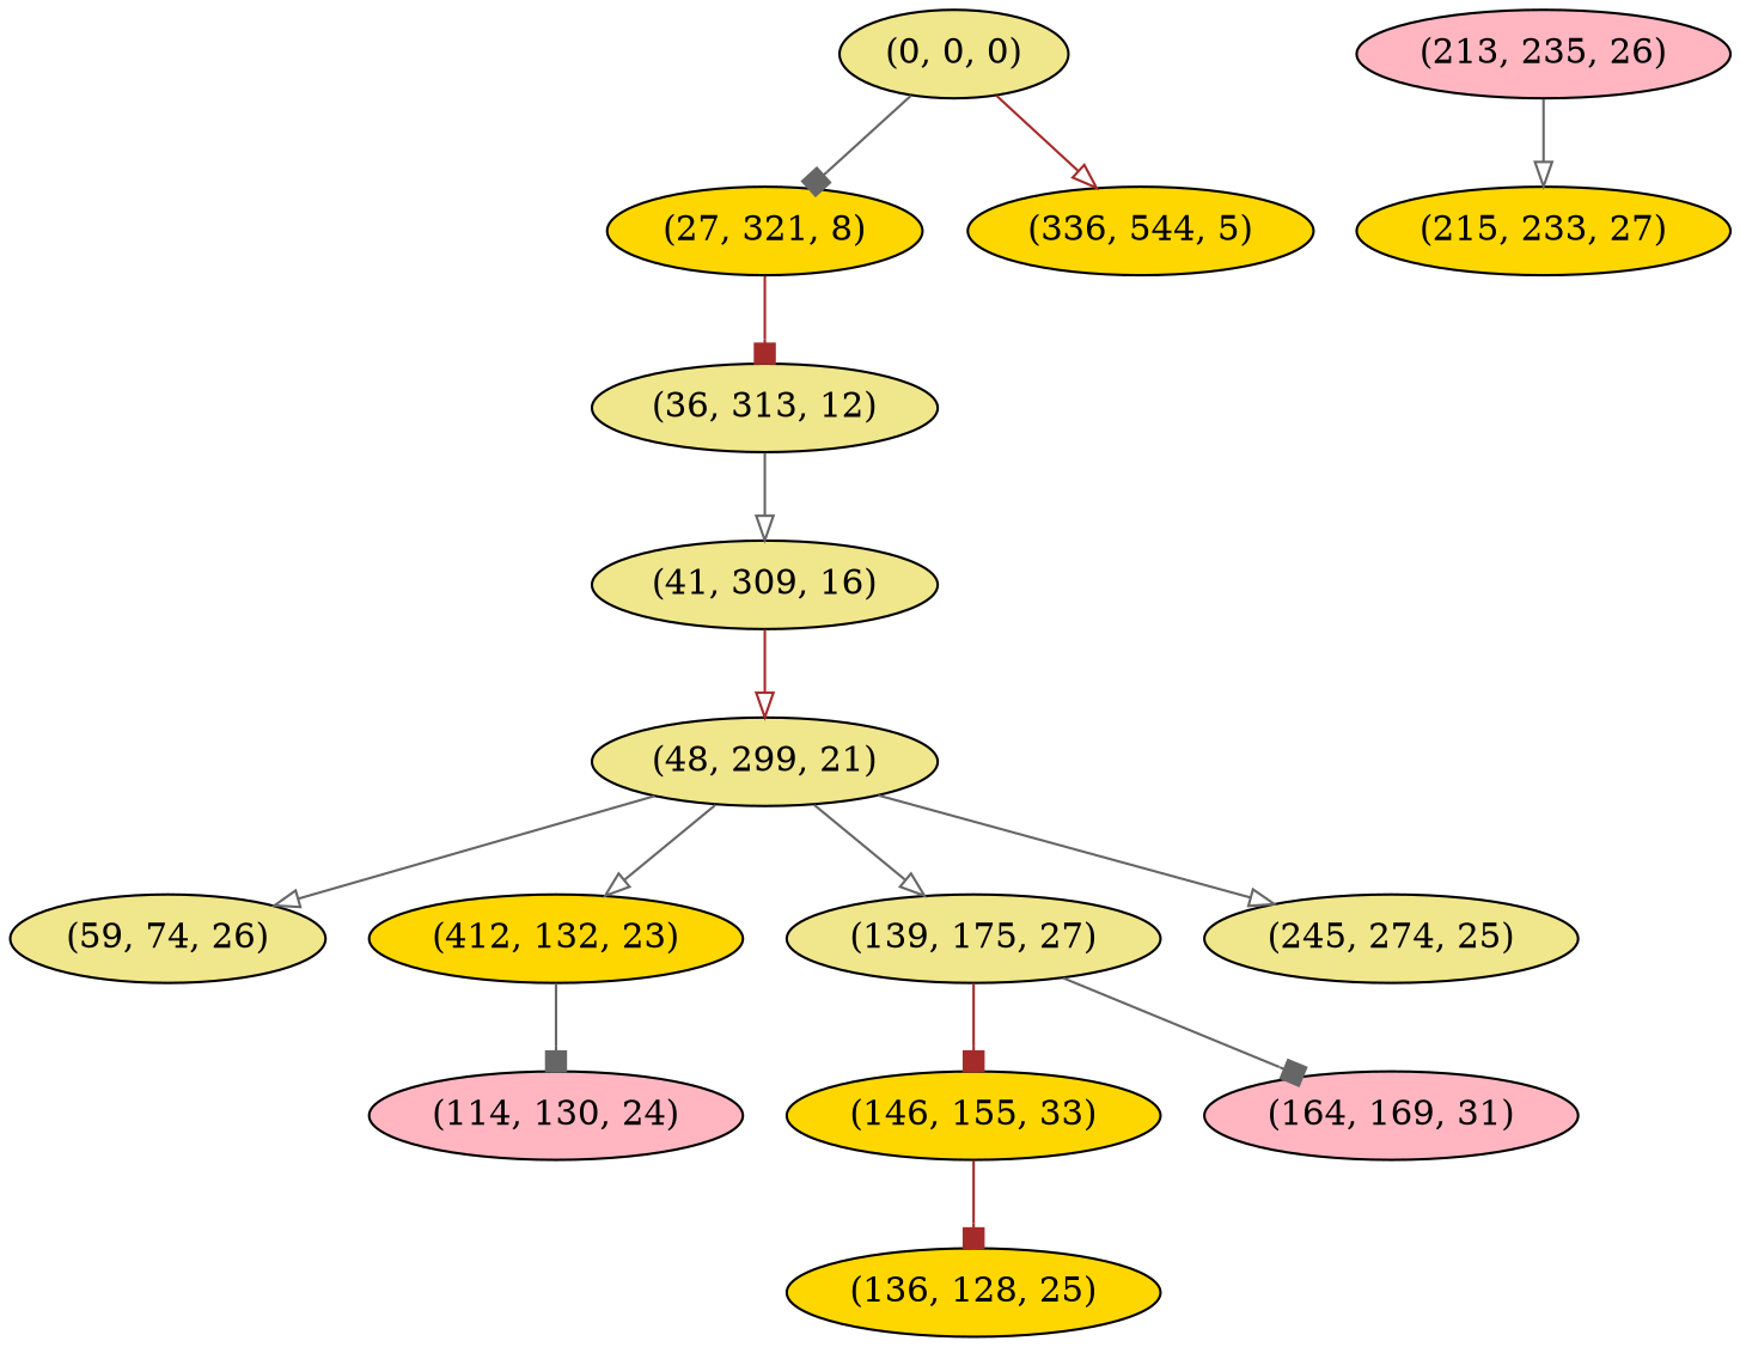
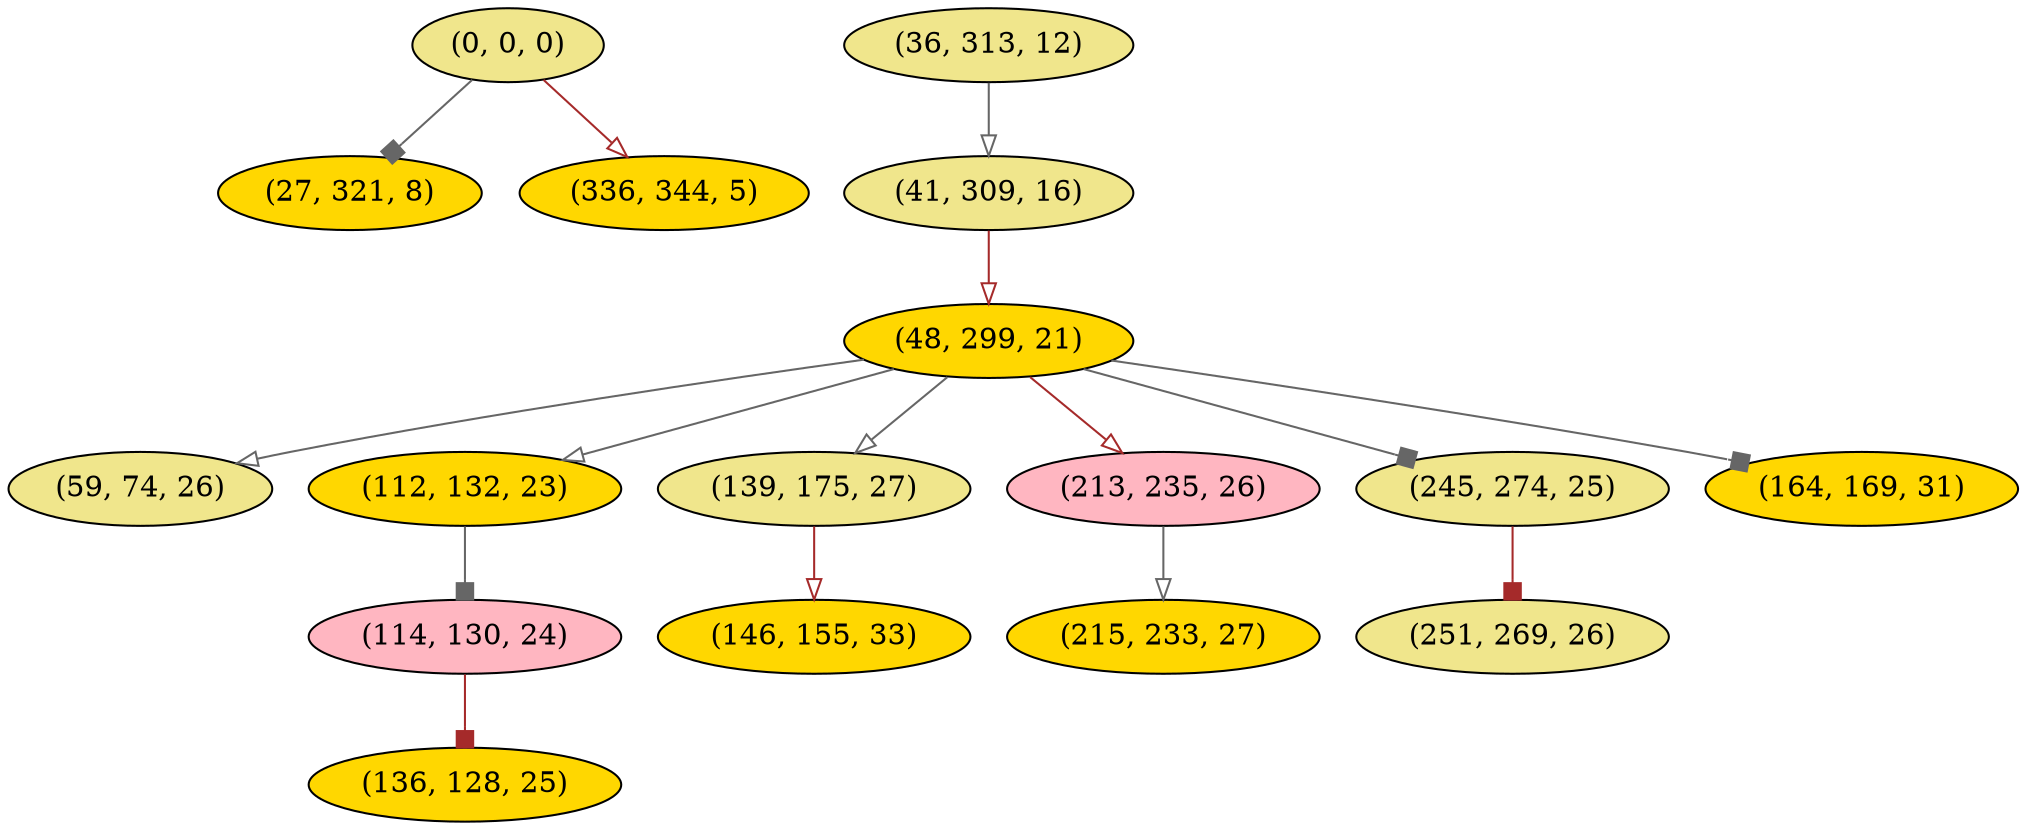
  digraph {
    node [fillcolor=khaki style=filled]
    edge [arrowhead=onormal color=gray40]
    "(0, 0, 0)"
    "(27, 321, 8)" [fillcolor=gold]
-   "(336, 344, 5)" [fillcolor=gold label="(336, 544, 5)"]
+   "(336, 344, 5)" [fillcolor=gold]
    "(36, 313, 12)"
    "(41, 309, 16)"
-   "(48, 299, 21)"
+   "(48, 299, 21)" [fillcolor=gold]
    "(59, 74, 26)"
-   "(112, 132, 23)" [fillcolor=gold label="(412, 132, 23)"]
+   "(112, 132, 23)" [fillcolor=gold]
    "(139, 175, 27)"
    "(213, 235, 26)" [fillcolor=lightpink]
    "(245, 274, 25)"
    "(114, 130, 24)" [fillcolor=lightpink]
    "(146, 155, 33)" [fillcolor=gold]
-   "(164, 169, 31)" [fillcolor=lightpink]
+   "(164, 169, 31)" [fillcolor=gold]
    "(215, 233, 27)" [fillcolor=gold]
+   "(251, 269, 26)"
    n17 [fillcolor=gold label="(136, 128, 25)"]
    "(0, 0, 0)" -> "(27, 321, 8)" [arrowhead=box]
    "(0, 0, 0)" -> "(336, 344, 5)" [color=brown]
-   "(27, 321, 8)" -> "(36, 313, 12)" [arrowhead=box color=brown]
    "(36, 313, 12)" -> "(41, 309, 16)"
    "(41, 309, 16)" -> "(48, 299, 21)" [color=brown]
    "(48, 299, 21)" -> "(59, 74, 26)"
    "(48, 299, 21)" -> "(112, 132, 23)"
    "(48, 299, 21)" -> "(139, 175, 27)"
-   "(48, 299, 21)" -> "(245, 274, 25)"
+   "(48, 299, 21)" -> "(213, 235, 26)" [color=brown]
+   "(48, 299, 21)" -> "(245, 274, 25)" [arrowhead=box]
    "(112, 132, 23)" -> "(114, 130, 24)" [arrowhead=box]
-   "(139, 175, 27)" -> "(146, 155, 33)" [arrowhead=box color=brown]
-   "(139, 175, 27)" -> "(164, 169, 31)" [arrowhead=box]
+   "(139, 175, 27)" -> "(146, 155, 33)" [color=brown]
+   "(48, 299, 21)" -> "(164, 169, 31)" [arrowhead=box]
    "(213, 235, 26)" -> "(215, 233, 27)"
-   "(146, 155, 33)" -> n17 [arrowhead=box color=brown]
+   "(245, 274, 25)" -> "(251, 269, 26)" [arrowhead=box color=brown]
+   "(114, 130, 24)" -> n17 [arrowhead=box color=brown]
  }
